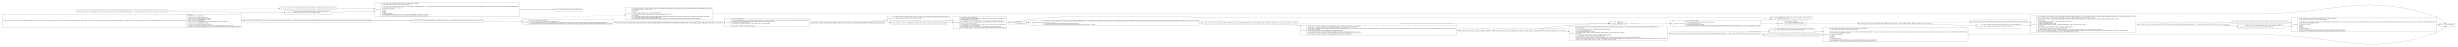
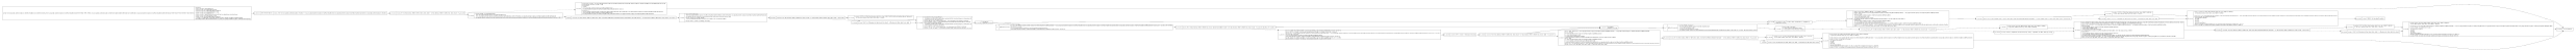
  digraph {
    fontname="Playfair Display"
    rankdir=LR
    node [fontname="Playfair Display" shape=record]
    edge [fontname="Playfair Display"]
    n1 [label="{0\:\ 0x0000|MTH_ENTER_BLOCK\l|0x0000: IGET  (r7 I:com.google.android.exoplayer2.Timeline) = (r14 I:com.google.android.exoplayer2.ExoPlayerImplInternal) com.google.android.exoplayer2.ExoPlayerImplInternal.timeline com.google.android.exoplayer2.Timeline \l}"]
    n2 [label="{1\:\ 0x0002|0x0002: IF  (r7 I:?[int, boolean, OBJECT, ARRAY, byte, short, char]) != (0 ?[int, boolean, OBJECT, ARRAY, byte, short, char])  \-\> B:4:0x000d \l}"]
    n3 [label="{2\:\ 0x0004|0x0004: IGET  (r7 I:int) = (r14 I:com.google.android.exoplayer2.ExoPlayerImplInternal) com.google.android.exoplayer2.ExoPlayerImplInternal.pendingInitialSeekCount int \l0x0006: ARITH  (r7 I:int) = (r7 I:int) + (1 int) \l0x0008: IPUT  \l  (r7 I:int)\l  (r14 I:com.google.android.exoplayer2.ExoPlayerImplInternal)\l com.google.android.exoplayer2.ExoPlayerImplInternal.pendingInitialSeekCount int \l0x000a: IPUT  \l  (r15 I:com.google.android.exoplayer2.ExoPlayerImplInternal$SeekPosition A[D('seekPosition' com.google.android.exoplayer2.ExoPlayerImplInternal$SeekPosition)])\l  (r14 I:com.google.android.exoplayer2.ExoPlayerImplInternal)\l com.google.android.exoplayer2.ExoPlayerImplInternal.pendingSeekPosition com.google.android.exoplayer2.ExoPlayerImplInternal$SeekPosition \l}"]
    n4 [label="{4\:\ 0x000d|0x000d: INVOKE  (r3 I:android.util.Pair) = \l  (r14 I:com.google.android.exoplayer2.ExoPlayerImplInternal)\l  (r15 I:com.google.android.exoplayer2.ExoPlayerImplInternal$SeekPosition A[D('seekPosition' com.google.android.exoplayer2.ExoPlayerImplInternal$SeekPosition)])\l com.google.android.exoplayer2.ExoPlayerImplInternal.resolveSeekPosition(com.google.android.exoplayer2.ExoPlayerImplInternal$SeekPosition):android.util.Pair type: DIRECT \l}"]
    n5 [label="{3\:\ 0x000c|0x000c: RETURN   \l}"]
    n6 [label="{5\:\ 0x0011|0x0011: IF  (r3 I:?[int, boolean, OBJECT, ARRAY, byte, short, char] A[D('periodPosition' android.util.Pair\<java.lang.Integer, java.lang.Long\>)]) != (0 ?[int, boolean, OBJECT, ARRAY, byte, short, char])  \-\> B:7:0x0041 \l}"]
    n7 [label="{7\:\ 0x0041|0x0041: IGET  (r8 I:long) = \l  (r15 I:com.google.android.exoplayer2.ExoPlayerImplInternal$SeekPosition A[D('seekPosition' com.google.android.exoplayer2.ExoPlayerImplInternal$SeekPosition)])\l com.google.android.exoplayer2.ExoPlayerImplInternal.SeekPosition.windowPositionUs long \l0x0043: CONST  (r10 I:?[long, double]) = \l  (\-9223372036854775807(0x8000000000000001, double:\-4.9E\-324) ?[long, double])\l \l0x0048: CMP_L  (r7 I:int) = (r8 I:long), (r10 I:long) \l}"]
    n8 [label="{8\:\ 0x004a|0x004a: IF  (r7 I:?[int, boolean, OBJECT, ARRAY, byte, short, char]) != (0 ?[int, boolean, OBJECT, ARRAY, byte, short, char])  \-\> B:21:0x008a \l}"]
    n9 [label="{9\:\ 0x004c|0x004c: CONST  (r6 I:?[boolean, int, float, short, byte, char]) = (1 ?[boolean, int, float, short, byte, char]) \l}"]
    n10 [label="{21\:\ 0x008a|0x008a: CONST  (r6 I:?[int, float, boolean, short, byte, char, OBJECT, ARRAY] A[D('seekPositionAdjusted' boolean)]) = \l  (0 ?[int, float, boolean, short, byte, char, OBJECT, ARRAY])\l \l}"]
    n11 [label="{10\:\ 0x004d|0x004d: IGET  (r7 I:java.lang.Object) = \l  (r3 I:android.util.Pair A[D('periodPosition' android.util.Pair\<java.lang.Integer, java.lang.Long\>)])\l android.util.Pair.first java.lang.Object \l0x004f: CHECK_CAST  (r7 I:java.lang.Integer) = (java.lang.Integer) (r7 I:?[OBJECT, ARRAY]) \l0x0051: INVOKE  (r2 I:int) = (r7 I:java.lang.Integer) java.lang.Integer.intValue():int type: VIRTUAL \l0x0055: IGET  (r7 I:java.lang.Object) = \l  (r3 I:android.util.Pair A[D('periodPosition' android.util.Pair\<java.lang.Integer, java.lang.Long\>)])\l android.util.Pair.second java.lang.Object \l0x0057: CHECK_CAST  (r7 I:java.lang.Long) = (java.lang.Long) (r7 I:?[OBJECT, ARRAY]) \l0x0059: INVOKE  (r4 I:long) = (r7 I:java.lang.Long) java.lang.Long.longValue():long type: VIRTUAL \l}"]
    n12 [label="{11\:\ 0x005d|SYNTHETIC\lSplitter:B:11:4x005d\l}"]
    n13 [label="{12\:\ ?|Splitter:B:11:0x005d\l|0x005d: IGET  (r7 I:com.google.android.exoplayer2.ExoPlayerImplInternal$PlaybackInfo) = (r14 I:com.google.android.exoplayer2.ExoPlayerImplInternal) com.google.android.exoplayer2.ExoPlayerImplInternal.playbackInfo com.google.android.exoplayer2.ExoPlayerImplInternal$PlaybackInfo A[Catch:\{ all \-\> 0x00b6 \}, TRY_ENTER]\l0x005f: IGET  (r7 I:int) = \l  (r7 I:com.google.android.exoplayer2.ExoPlayerImplInternal$PlaybackInfo)\l com.google.android.exoplayer2.ExoPlayerImplInternal.PlaybackInfo.periodIndex int A[Catch:\{ all \-\> 0x00b6 \}]\l}"]
    n14 [label="{34\:\ 0x00b6|ExcHandler: all null\lSplitter:B:11:0x005d\l|0x00b6: MOVE_EXCEPTION  (r7 I:?[OBJECT]) =  \l}"]
    n15 [label="{13\:\ 0x0061|0x0061: IF  (r2 I:?[int, boolean, OBJECT, ARRAY, byte, short, char] A[D('periodIndex' int)]) != (r7 I:?[int, boolean, OBJECT, ARRAY, byte, short, char])  \-\> B:23:0x008e A[Catch:\{ all \-\> 0x00b6 \}]\l}"]
+   n16 [label="{35\:\ 0x00b7|0x00b7: MOVE  (r8 I:?[OBJECT, ARRAY]) = (r7 I:?[OBJECT, ARRAY]) \l0x00b8: NEW_INSTANCE  (r7 I:com.google.android.exoplayer2.ExoPlayerImplInternal$PlaybackInfo) =  com.google.android.exoplayer2.ExoPlayerImplInternal$PlaybackInfo \l0x00ba: INVOKE  \l  (r7 I:com.google.android.exoplayer2.ExoPlayerImplInternal$PlaybackInfo)\l  (r2 I:int A[D('periodIndex' int)])\l  (r4 I:long A[D('periodPositionUs' long)])\l com.google.android.exoplayer2.ExoPlayerImplInternal.PlaybackInfo.\<init\>(int, long):void type: DIRECT \l0x00bd: IPUT  \l  (r7 I:com.google.android.exoplayer2.ExoPlayerImplInternal$PlaybackInfo)\l  (r14 I:com.google.android.exoplayer2.ExoPlayerImplInternal)\l com.google.android.exoplayer2.ExoPlayerImplInternal.playbackInfo com.google.android.exoplayer2.ExoPlayerImplInternal$PlaybackInfo \l0x00bf: IGET  (r9 I:android.os.Handler) = (r14 I:com.google.android.exoplayer2.ExoPlayerImplInternal) com.google.android.exoplayer2.ExoPlayerImplInternal.eventHandler android.os.Handler \l0x00c1: CONST  (r10 I:?[int, float, short, byte, char]) = (4 ?[int, float, short, byte, char]) \l}"]
    n17 [label="{14\:\ 0x0063|0x0063: CONST  (r8 I:?[long, double]) = (1000(0x3e8, double:4.94E\-321) ?[long, double]) A[Catch:\{ all \-\> 0x00b6 \}]\l0x0065: ARITH  (r8 I:long) = (r4 I:long A[D('periodPositionUs' long)]) \/ (r8 I:long) A[Catch:\{ all \-\> 0x00b6 \}]\l0x0067: IGET  (r7 I:com.google.android.exoplayer2.ExoPlayerImplInternal$PlaybackInfo) = (r14 I:com.google.android.exoplayer2.ExoPlayerImplInternal) com.google.android.exoplayer2.ExoPlayerImplInternal.playbackInfo com.google.android.exoplayer2.ExoPlayerImplInternal$PlaybackInfo A[Catch:\{ all \-\> 0x00b6 \}]\l0x0069: IGET  (r10 I:long) = \l  (r7 I:com.google.android.exoplayer2.ExoPlayerImplInternal$PlaybackInfo)\l com.google.android.exoplayer2.ExoPlayerImplInternal.PlaybackInfo.positionUs long A[Catch:\{ all \-\> 0x00b6 \}]\l0x006b: CONST  (r12 I:?[long, double]) = (1000(0x3e8, double:4.94E\-321) ?[long, double]) A[Catch:\{ all \-\> 0x00b6 \}]\l0x006d: ARITH  (r10 I:long) = (r10 I:long) \/ (r12 I:long) A[Catch:\{ all \-\> 0x00b6 \}, TRY_LEAVE]\l}"]
    n18 [label="{23\:\ 0x008e|SYNTHETIC\lSplitter:B:23:0x008e\l}"]
    n19 [label="{15\:\ 0x006e|0x006e: CMP_L  (r7 I:int) = (r8 I:long), (r10 I:long) \l}"]
    n20 [label="{24\:\ ?|Splitter:B:23:0x008e\l|0x008e: INVOKE  (r0 I:long) = \l  (r14 I:com.google.android.exoplayer2.ExoPlayerImplInternal)\l  (r2 I:int A[D('periodIndex' int)])\l  (r4 I:long A[D('periodPositionUs' long)])\l com.google.android.exoplayer2.ExoPlayerImplInternal.seekToPeriodPosition(int, long):long type: DIRECT A[Catch:\{ all \-\> 0x00b6 \}, TRY_ENTER, TRY_LEAVE]\l}"]
    n21 [label="{16\:\ 0x0070|0x0070: IF  (r7 I:?[int, boolean, OBJECT, ARRAY, byte, short, char]) != (0 ?[int, boolean, OBJECT, ARRAY, byte, short, char])  \-\> B:23:0x008e \l}"]
    n22 [label="{17\:\ 0x0072|0x0072: NEW_INSTANCE  (r7 I:com.google.android.exoplayer2.ExoPlayerImplInternal$PlaybackInfo) =  com.google.android.exoplayer2.ExoPlayerImplInternal$PlaybackInfo \l0x0074: INVOKE  \l  (r7 I:com.google.android.exoplayer2.ExoPlayerImplInternal$PlaybackInfo)\l  (r2 I:int A[D('periodIndex' int)])\l  (r4 I:long A[D('periodPositionUs' long)])\l com.google.android.exoplayer2.ExoPlayerImplInternal.PlaybackInfo.\<init\>(int, long):void type: DIRECT \l0x0077: IPUT  \l  (r7 I:com.google.android.exoplayer2.ExoPlayerImplInternal$PlaybackInfo)\l  (r14 I:com.google.android.exoplayer2.ExoPlayerImplInternal)\l com.google.android.exoplayer2.ExoPlayerImplInternal.playbackInfo com.google.android.exoplayer2.ExoPlayerImplInternal$PlaybackInfo \l0x0079: IGET  (r8 I:android.os.Handler) = (r14 I:com.google.android.exoplayer2.ExoPlayerImplInternal) com.google.android.exoplayer2.ExoPlayerImplInternal.eventHandler android.os.Handler \l0x007b: CONST  (r9 I:?[int, float, short, byte, char]) = (4 ?[int, float, short, byte, char]) \l}"]
    n23 [label="{18\:\ 0x007c|0x007c: IF  (r6 I:?[int, boolean, OBJECT, ARRAY, byte, short, char] A[D('seekPositionAdjusted' boolean)]) == (0 ?[int, boolean, OBJECT, ARRAY, byte, short, char])  \-\> B:22:0x008c \l}"]
    n24 [label="{19\:\ 0x007e|0x007e: CONST  (r7 I:?[boolean, int, float, short, byte, char]) = (1 ?[boolean, int, float, short, byte, char]) \l}"]
    n25 [label="{22\:\ 0x008c|0x008c: CONST  (r7 I:?[int, float, boolean, short, byte, char, OBJECT, ARRAY]) = \l  (0 ?[int, float, boolean, short, byte, char, OBJECT, ARRAY])\l \l}"]
    n26 [label="{20\:\ 0x007f|0x007f: CONST  (r10 I:?[int, float, boolean, short, byte, char, OBJECT, ARRAY]) = \l  (0 ?[int, float, boolean, short, byte, char, OBJECT, ARRAY])\l \l0x0080: IGET  (r11 I:com.google.android.exoplayer2.ExoPlayerImplInternal$PlaybackInfo) = (r14 I:com.google.android.exoplayer2.ExoPlayerImplInternal) com.google.android.exoplayer2.ExoPlayerImplInternal.playbackInfo com.google.android.exoplayer2.ExoPlayerImplInternal$PlaybackInfo \l0x0082: INVOKE  (r7 I:android.os.Message) = \l  (r8 I:android.os.Handler)\l  (r9 I:int)\l  (r7 I:int)\l  (r10 I:int)\l  (r11 I:java.lang.Object)\l android.os.Handler.obtainMessage(int, int, int, java.lang.Object):android.os.Message type: VIRTUAL \l0x0086: INVOKE  (r7 I:android.os.Message) android.os.Message.sendToTarget():void type: VIRTUAL \l}"]
    n27 [label="{25\:\ 0x0091|0x0092: CMP_L  (r7 I:int) = \l  (r4 I:long A[D('periodPositionUs' long)])\l  (r0 I:long A[D('newPeriodPositionUs' long)])\l \l}"]
    n28 [label="{26\:\ 0x0094|0x0094: IF  (r7 I:?[int, boolean, OBJECT, ARRAY, byte, short, char]) == (0 ?[int, boolean, OBJECT, ARRAY, byte, short, char])  \-\> B:32:0x00b2 \l}"]
    n29 [label="{27\:\ 0x0096|0x0096: CONST  (r7 I:?[boolean, int, float, short, byte, char]) = (1 ?[boolean, int, float, short, byte, char]) \l}"]
    n30 [label="{32\:\ 0x00b2|0x00b2: CONST  (r7 I:?[int, float, boolean, short, byte, char, OBJECT, ARRAY]) = \l  (0 ?[int, float, boolean, short, byte, char, OBJECT, ARRAY])\l \l}"]
    n31 [label="{28\:\ 0x0097|0x0097: ARITH  (r6 I:?[int, boolean, short, byte, char] A[D('seekPositionAdjusted' boolean)]) = (r6 I:?[int, boolean, short, byte, char] A[D('seekPositionAdjusted' boolean)]) \| (r7 I:?[int, boolean, short, byte, char]) \l0x0098: MOVE  (r4 I:?[long, double] A[D('periodPositionUs' long)]) = (r0 I:?[long, double] A[D('newPeriodPositionUs' long)]) \l0x0099: NEW_INSTANCE  (r7 I:com.google.android.exoplayer2.ExoPlayerImplInternal$PlaybackInfo) =  com.google.android.exoplayer2.ExoPlayerImplInternal$PlaybackInfo \l0x009b: INVOKE  \l  (r7 I:com.google.android.exoplayer2.ExoPlayerImplInternal$PlaybackInfo)\l  (r2 I:int A[D('periodIndex' int)])\l  (r4 I:long A[D('periodPositionUs' long)])\l com.google.android.exoplayer2.ExoPlayerImplInternal.PlaybackInfo.\<init\>(int, long):void type: DIRECT \l0x009e: IPUT  \l  (r7 I:com.google.android.exoplayer2.ExoPlayerImplInternal$PlaybackInfo)\l  (r14 I:com.google.android.exoplayer2.ExoPlayerImplInternal)\l com.google.android.exoplayer2.ExoPlayerImplInternal.playbackInfo com.google.android.exoplayer2.ExoPlayerImplInternal$PlaybackInfo \l0x00a0: IGET  (r8 I:android.os.Handler) = (r14 I:com.google.android.exoplayer2.ExoPlayerImplInternal) com.google.android.exoplayer2.ExoPlayerImplInternal.eventHandler android.os.Handler \l0x00a2: CONST  (r9 I:?[int, float, short, byte, char]) = (4 ?[int, float, short, byte, char]) \l}"]
    n32 [label="{29\:\ 0x00a3|0x00a3: IF  (r6 I:?[int, boolean, OBJECT, ARRAY, byte, short, char] A[D('seekPositionAdjusted' boolean)]) == (0 ?[int, boolean, OBJECT, ARRAY, byte, short, char])  \-\> B:33:0x00b4 \l}"]
    n33 [label="{30\:\ 0x00a5|0x00a5: CONST  (r7 I:?[boolean, int, float, short, byte, char]) = (1 ?[boolean, int, float, short, byte, char]) \l}"]
    n34 [label="{33\:\ 0x00b4|0x00b4: CONST  (r7 I:?[int, float, boolean, short, byte, char, OBJECT, ARRAY]) = \l  (0 ?[int, float, boolean, short, byte, char, OBJECT, ARRAY])\l \l}"]
    n35 [label="{31\:\ 0x00a6|0x00a6: CONST  (r10 I:?[int, float, boolean, short, byte, char, OBJECT, ARRAY]) = \l  (0 ?[int, float, boolean, short, byte, char, OBJECT, ARRAY])\l \l0x00a7: IGET  (r11 I:com.google.android.exoplayer2.ExoPlayerImplInternal$PlaybackInfo) = (r14 I:com.google.android.exoplayer2.ExoPlayerImplInternal) com.google.android.exoplayer2.ExoPlayerImplInternal.playbackInfo com.google.android.exoplayer2.ExoPlayerImplInternal$PlaybackInfo \l0x00a9: INVOKE  (r7 I:android.os.Message) = \l  (r8 I:android.os.Handler)\l  (r9 I:int)\l  (r7 I:int)\l  (r10 I:int)\l  (r11 I:java.lang.Object)\l android.os.Handler.obtainMessage(int, int, int, java.lang.Object):android.os.Message type: VIRTUAL \l0x00ad: INVOKE  (r7 I:android.os.Message) android.os.Message.sendToTarget():void type: VIRTUAL \l}"]
    n36 [label="{36\:\ 0x00c2|0x00c2: IF  (r6 I:?[int, boolean, OBJECT, ARRAY, byte, short, char] A[D('seekPositionAdjusted' boolean)]) == (0 ?[int, boolean, OBJECT, ARRAY, byte, short, char])  \-\> B:40:0x00d0 \l}"]
    n37 [label="{37\:\ 0x00c4|0x00c4: CONST  (r7 I:?[boolean, int, float, short, byte, char]) = (1 ?[boolean, int, float, short, byte, char]) \l}"]
    n38 [label="{40\:\ 0x00d0|0x00d0: CONST  (r7 I:?[int, float, boolean, short, byte, char, OBJECT, ARRAY]) = \l  (0 ?[int, float, boolean, short, byte, char, OBJECT, ARRAY])\l \l}"]
    n39 [label="{38\:\ 0x00c5|0x00c5: CONST  (r11 I:?[int, float, boolean, short, byte, char, OBJECT, ARRAY]) = \l  (0 ?[int, float, boolean, short, byte, char, OBJECT, ARRAY])\l \l0x00c6: IGET  (r12 I:com.google.android.exoplayer2.ExoPlayerImplInternal$PlaybackInfo) = (r14 I:com.google.android.exoplayer2.ExoPlayerImplInternal) com.google.android.exoplayer2.ExoPlayerImplInternal.playbackInfo com.google.android.exoplayer2.ExoPlayerImplInternal$PlaybackInfo \l0x00c8: INVOKE  (r7 I:android.os.Message) = \l  (r9 I:android.os.Handler)\l  (r10 I:int)\l  (r7 I:int)\l  (r11 I:int)\l  (r12 I:java.lang.Object)\l android.os.Handler.obtainMessage(int, int, int, java.lang.Object):android.os.Message type: VIRTUAL \l0x00cc: INVOKE  (r7 I:android.os.Message) android.os.Message.sendToTarget():void type: VIRTUAL \l}"]
    n40 [label="{39\:\ 0x00cf|0x00cf: THROW  (r8 I:java.lang.Throwable) \l}"]
    n41 [label="{private void com.google.android.exoplayer2.ExoPlayerImplInternal.seekToInternal((r14 'this' I:com.google.android.exoplayer2.ExoPlayerImplInternal A[IMMUTABLE_TYPE, THIS]), (r15 I:com.google.android.exoplayer2.ExoPlayerImplInternal$SeekPosition A[D('seekPosition' com.google.android.exoplayer2.ExoPlayerImplInternal$SeekPosition), IMMUTABLE_TYPE, METHOD_ARGUMENT]))  | Debug Info:\l  0x0055\-0x008a: r2 'periodIndex' int\l  0x005d\-0x008a: r4 'periodPositionUs' long\l  0x004d\-0x008a: r6 'seekPositionAdjusted' boolean\l  0x0092\-0x00b6: r0 'newPeriodPositionUs' long\l  0x008c\-0x00d1: r2 'periodIndex' int\l  0x0011\-0x00d1: r3 'periodPosition' android.util.Pair\<java.lang.Integer, java.lang.Long\>\l  0x008c\-0x00d1: r4 'periodPositionUs' long\l  0x008c\-0x00d1: r6 'seekPositionAdjusted' boolean\l  ?\-0x00d1: r15 'seekPosition' com.google.android.exoplayer2.ExoPlayerImplInternal$SeekPosition\lAnnotation[SYSTEM, dalvik.annotation.Throws, \{value=[com.google.android.exoplayer2.ExoPlaybackException]\}]\l}"]
    n1 -> n2
    n2 -> n3 [style=dashed]
    n2 -> n4
    n3 -> n5
    n4 -> n6
    n6 -> n7
    n7 -> n8
    n8 -> n9 [style=dashed]
    n8 -> n10
    n9 -> n11
    n10 -> n11
    n11 -> n12
    n12 -> n13
    n12 -> n14
    n13 -> n15
+   n14 -> n16
    n15 -> n17 [style=dashed]
    n15 -> n18
+   n16 -> n36
    n17 -> n19
    n18 -> n20
    n19 -> n21 [style=dashed]
    n20 -> n14
    n20 -> n27
    n21 -> n18
    n21 -> n22 [style=dashed]
    n22 -> n23
    n23 -> n24 [style=dashed]
    n23 -> n25
    n24 -> n26
    n25 -> n26
    n26 -> n5
    n27 -> n28
    n28 -> n29 [style=dashed]
    n28 -> n30
    n29 -> n31
    n30 -> n31
    n31 -> n32
    n32 -> n33 [style=dashed]
    n32 -> n34
    n33 -> n35
    n34 -> n35
    n35 -> n5
    n36 -> n37 [style=dashed]
    n36 -> n38
    n37 -> n39
    n38 -> n39
    n39 -> n40
    n41 -> n1
  }
